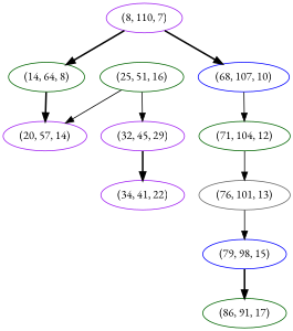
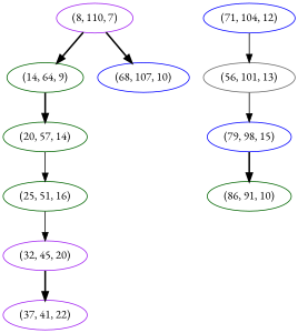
  digraph {
    fontname="EB Garamond"
    node [color=purple fontname="EB Garamond"]
    edge [fontname="EB Garamond" style=bold]
-   "(14, 64, 9)" [color=darkgreen label="(14, 64, 8)"]
+   "(14, 64, 9)" [color=darkgreen]
    "(8, 110, 7)"
    "(68, 107, 10)" [color=blue]
-   "(20, 57, 14)"
-   "(71, 104, 12)" [color=darkgreen]
+   "(20, 57, 14)" [color=darkgreen]
+   "(71, 104, 12)" [color=blue]
    "(25, 51, 16)" [color=darkgreen]
-   "(32, 45, 20)" [label="(32, 45, 29)"]
-   "(34, 41, 22)"
-   "(76, 101, 13)" [color=gray40]
+   "(32, 45, 20)"
+   "(34, 41, 22)" [label="(37, 41, 22)"]
+   "(76, 101, 13)" [color=gray40 label="(56, 101, 13)"]
    "(79, 98, 15)" [color=blue]
-   "(86, 91, 17)" [color=darkgreen]
+   "(86, 91, 17)" [color=darkgreen label="(86, 91, 10)"]
    "(14, 64, 9)" -> "(20, 57, 14)"
    "(8, 110, 7)" -> "(14, 64, 9)"
    "(8, 110, 7)" -> "(68, 107, 10)"
-   "(68, 107, 10)" -> "(71, 104, 12)" [style=solid]
-   "(25, 51, 16)" -> "(20, 57, 14)" [style=solid]
+   "(20, 57, 14)" -> "(25, 51, 16)" [style=solid]
    "(71, 104, 12)" -> "(76, 101, 13)" [style=solid]
    "(25, 51, 16)" -> "(32, 45, 20)" [style=solid]
    "(32, 45, 20)" -> "(34, 41, 22)"
    "(76, 101, 13)" -> "(79, 98, 15)" [style=solid]
    "(79, 98, 15)" -> "(86, 91, 17)"
  }
